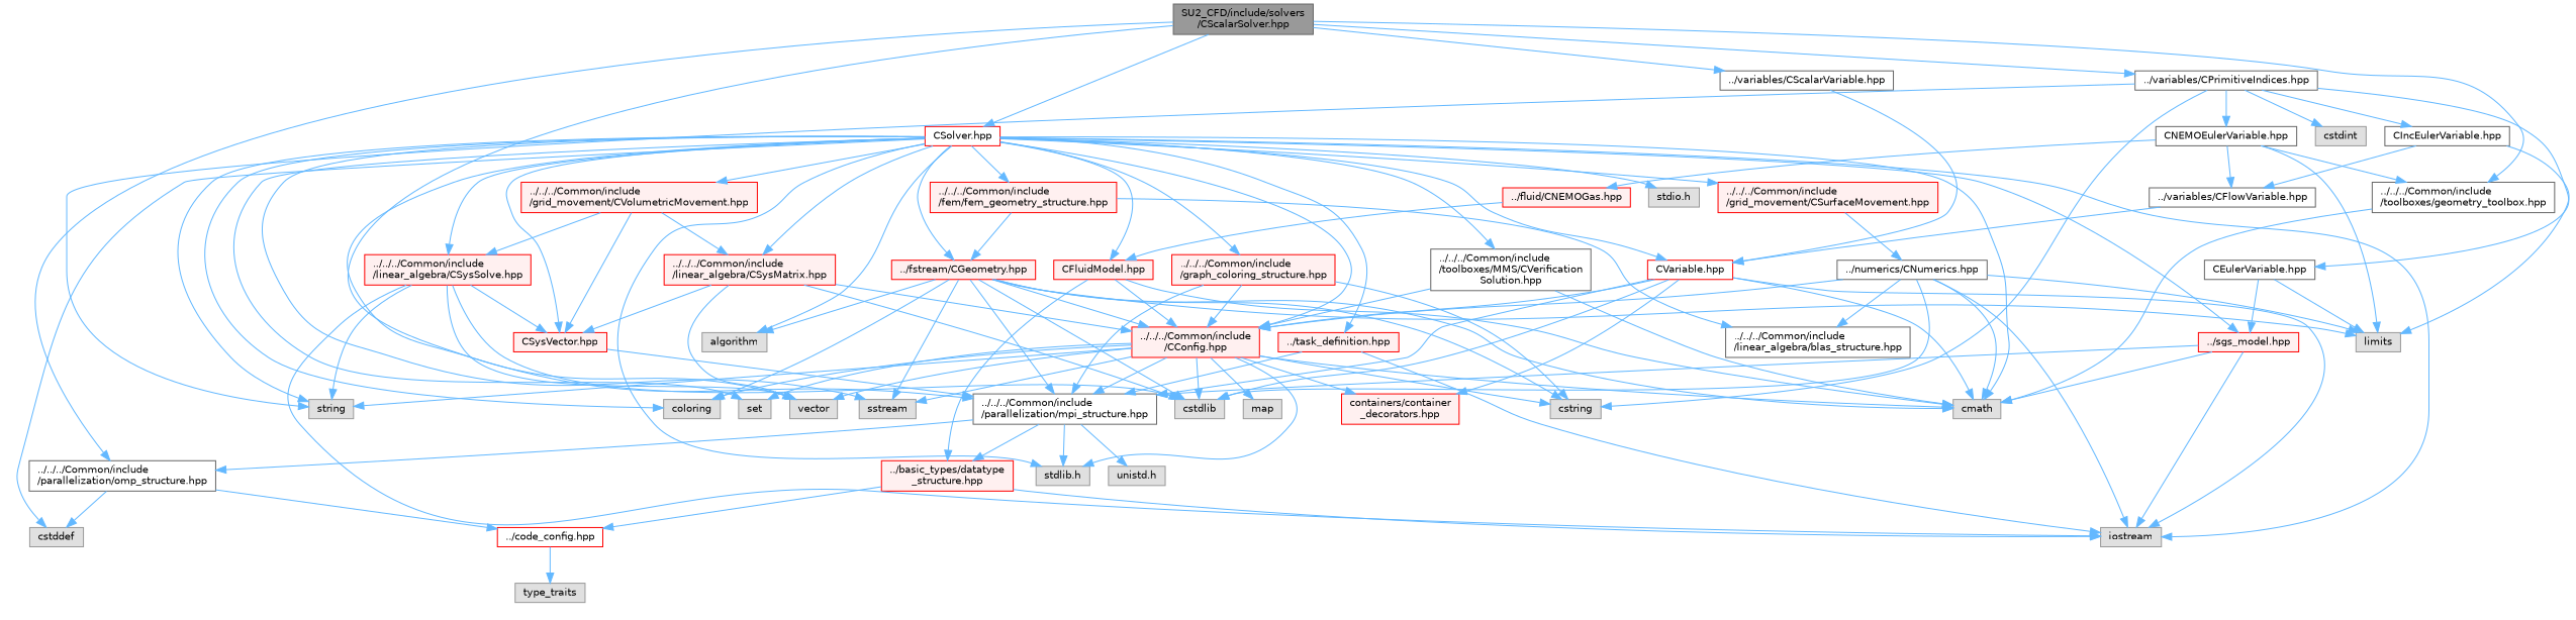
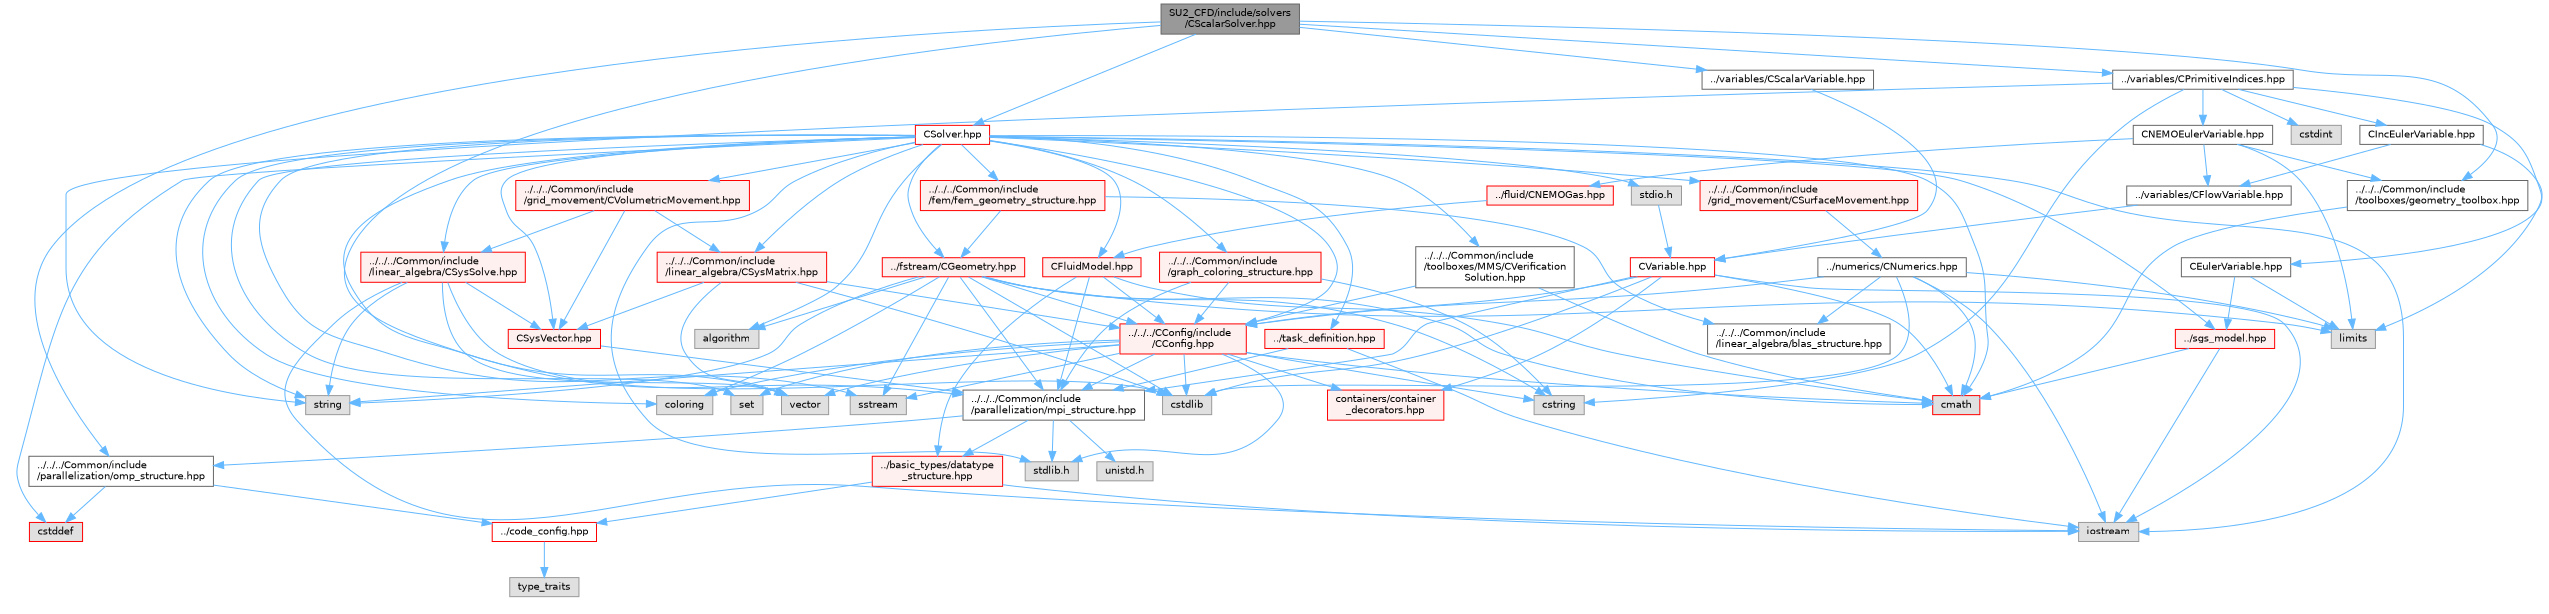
  digraph {
    node [color=grey60 fillcolor="#E0E0E0" fontname=Helvetica fontsize=10 shape=box style=filled]
    edge [color=steelblue1 fontname=Helvetica fontsize=10 labelfontname=Helvetica labelfontsize=10 style=solid]
    n1 [color=gray40 fillcolor=grey60 fontcolor=black height=0.2 label="SU2_CFD/include/solvers\l/CScalarSolver.hpp" width=0.4]
    n2 [height=0.2 label=vector width=0.4]
    n3 [color=grey40 fillcolor=white height=0.2 label="../../../Common/include\l/parallelization/omp_structure.hpp" width=0.4]
    n4 [color=grey40 fillcolor=white height=0.2 label="../../../Common/include\l/toolboxes/geometry_toolbox.hpp" width=0.4]
    n5 [color=grey40 fillcolor=white height=0.2 label="../variables/CScalarVariable.hpp" width=0.4]
    n6 [color=grey40 fillcolor=white height=0.2 label="../variables/CPrimitiveIndices.hpp" width=0.4]
    n7 [color=red fillcolor=white height=0.2 label="CSolver.hpp" width=0.4]
-   n8 [height=0.2 label=cstddef width=0.4]
+   n8 [color=red height=0.2 label=cstddef width=0.4]
    n9 [color=red fillcolor=white height=0.2 label="../code_config.hpp" width=0.4]
-   n10 [height=0.2 label=cmath width=0.4]
+   n10 [color=red height=0.2 label=cmath width=0.4]
    n11 [color=red fillcolor=white height=0.2 label="CVariable.hpp" width=0.4]
    n12 [color=grey40 fillcolor=white height=0.2 label="../variables/CFlowVariable.hpp" width=0.4]
    n13 [height=0.2 label=string width=0.4]
    n14 [height=0.2 label=cstring width=0.4]
    n15 [height=0.2 label=cstdint width=0.4]
    n16 [color=grey40 fillcolor=white height=0.2 label="CEulerVariable.hpp" width=0.4]
    n17 [color=grey40 fillcolor=white height=0.2 label="CIncEulerVariable.hpp" width=0.4]
    n18 [color=grey40 fillcolor=white height=0.2 label="CNEMOEulerVariable.hpp" width=0.4]
    n19 [color=grey40 fillcolor=white height=0.2 label="../../../Common/include\l/parallelization/mpi_structure.hpp" width=0.4]
    n20 [height=0.2 label=iostream width=0.4]
-   n21 [color=red fillcolor="#FFF0F0" height=0.2 label="../../../Common/include\l/CConfig.hpp" width=0.4]
+   n21 [color=red fillcolor="#FFF0F0" height=0.2 label="../../../CConfig/include\l/CConfig.hpp" width=0.4]
    n22 [height=0.2 label="stdlib.h" width=0.4]
    n23 [height=0.2 label=coloring width=0.4]
    n24 [height=0.2 label=sstream width=0.4]
    n25 [color=red fillcolor="#FFF0F0" height=0.2 label="CFluidModel.hpp" width=0.4]
    n26 [height=0.2 label=algorithm width=0.4]
    n27 [height=0.2 label=set width=0.4]
    n28 [height=0.2 label="stdio.h" width=0.4]
    n29 [color=red fillcolor="#FFF0F0" height=0.2 label="../task_definition.hpp" width=0.4]
    n30 [color=red fillcolor="#FFF0F0" height=0.2 label="../sgs_model.hpp" width=0.4]
    n31 [color=red fillcolor="#FFF0F0" height=0.2 label="../../../Common/include\l/fem/fem_geometry_structure.hpp" width=0.4]
    n32 [color=red fillcolor="#FFF0F0" height=0.2 label="../fstream/CGeometry.hpp" width=0.4]
    n33 [color=red fillcolor="#FFF0F0" height=0.2 label="../../../Common/include\l/linear_algebra/CSysMatrix.hpp" width=0.4]
    n34 [color=red fillcolor="#FFF0F0" height=0.2 label="CSysVector.hpp" width=0.4]
    n35 [color=red fillcolor="#FFF0F0" height=0.2 label="../../../Common/include\l/linear_algebra/CSysSolve.hpp" width=0.4]
    n36 [color=red fillcolor="#FFF0F0" height=0.2 label="../../../Common/include\l/grid_movement/CSurfaceMovement.hpp" width=0.4]
    n37 [color=red fillcolor="#FFF0F0" height=0.2 label="../../../Common/include\l/grid_movement/CVolumetricMovement.hpp" width=0.4]
    n38 [color=red fillcolor="#FFF0F0" height=0.2 label="../../../Common/include\l/graph_coloring_structure.hpp" width=0.4]
    n39 [color=grey40 fillcolor=white height=0.2 label="../../../Common/include\l/toolboxes/MMS/CVerification\lSolution.hpp" width=0.4]
    n40 [height=0.2 label=type_traits width=0.4]
    n41 [height=0.2 label=cstdlib width=0.4]
    n42 [color=red fillcolor="#FFF0F0" height=0.2 label="containers/container\l_decorators.hpp" width=0.4]
    n43 [color=red fillcolor="#FFF0F0" height=0.2 label="../basic_types/datatype\l_structure.hpp" width=0.4]
    n44 [height=0.2 label="unistd.h" width=0.4]
-   n45 [height=0.2 label=map width=0.4]
    n46 [height=0.2 label=limits width=0.4]
    n47 [color=red fillcolor="#FFF0F0" height=0.2 label="../fluid/CNEMOGas.hpp" width=0.4]
    n48 [color=grey40 fillcolor=white height=0.2 label="../numerics/CNumerics.hpp" width=0.4]
    n49 [color=grey40 fillcolor=white height=0.2 label="../../../Common/include\l/linear_algebra/blas_structure.hpp" width=0.4]
    n1 -> n2
    n1 -> n3
    n1 -> n4
    n1 -> n5
    n1 -> n6
    n1 -> n7
    n3 -> n8
    n3 -> n9
    n4 -> n10
    n5 -> n11
    n6 -> n13
    n6 -> n14
    n6 -> n15
    n6 -> n16
    n6 -> n17
    n6 -> n18
    n7 -> n8
    n7 -> n10
-   n7 -> n11
+   n28 -> n11
    n7 -> n13
    n7 -> n19
    n7 -> n20
    n7 -> n21
    n7 -> n22
    n7 -> n23
    n7 -> n24
    n7 -> n25
    n7 -> n26
    n7 -> n27
    n7 -> n28
    n7 -> n29
    n7 -> n30
    n7 -> n31
    n7 -> n32
    n7 -> n33
    n7 -> n34
    n7 -> n35
    n7 -> n36
    n7 -> n37
    n7 -> n38
    n7 -> n39
    n9 -> n40
    n11 -> n10
    n11 -> n19
    n11 -> n20
    n11 -> n21
    n11 -> n41
    n11 -> n42
    n12 -> n11
    n16 -> n30
    n16 -> n46
    n17 -> n12
    n17 -> n46
    n18 -> n4
    n18 -> n12
    n18 -> n46
    n18 -> n47
    n19 -> n3
    n19 -> n22
    n19 -> n43
    n19 -> n44
    n21 -> n2
    n21 -> n10
    n21 -> n13
    n21 -> n14
    n21 -> n19
    n21 -> n22
    n21 -> n23
    n21 -> n24
    n21 -> n27
    n21 -> n41
    n21 -> n42
-   n21 -> n45
    n25 -> n10
    n25 -> n21
    n25 -> n43
    n29 -> n19
    n29 -> n20
    n30 -> n10
-   n30 -> n19
+   n25 -> n19
    n30 -> n20
    n31 -> n32
    n31 -> n49
    n32 -> n10
+   n32 -> n13
    n32 -> n14
    n32 -> n19
    n32 -> n21
    n32 -> n23
    n32 -> n24
    n32 -> n26
    n32 -> n41
    n32 -> n46
    n33 -> n2
    n33 -> n21
    n33 -> n34
    n33 -> n41
    n34 -> n19
    n35 -> n2
    n35 -> n13
    n35 -> n20
    n35 -> n34
    n35 -> n41
    n36 -> n48
    n37 -> n33
    n37 -> n34
    n37 -> n35
    n38 -> n14
    n38 -> n19
    n38 -> n21
    n39 -> n10
    n39 -> n21
    n43 -> n9
    n43 -> n20
    n47 -> n25
    n48 -> n10
    n48 -> n20
    n48 -> n21
    n48 -> n41
    n48 -> n46
    n48 -> n49
  }
